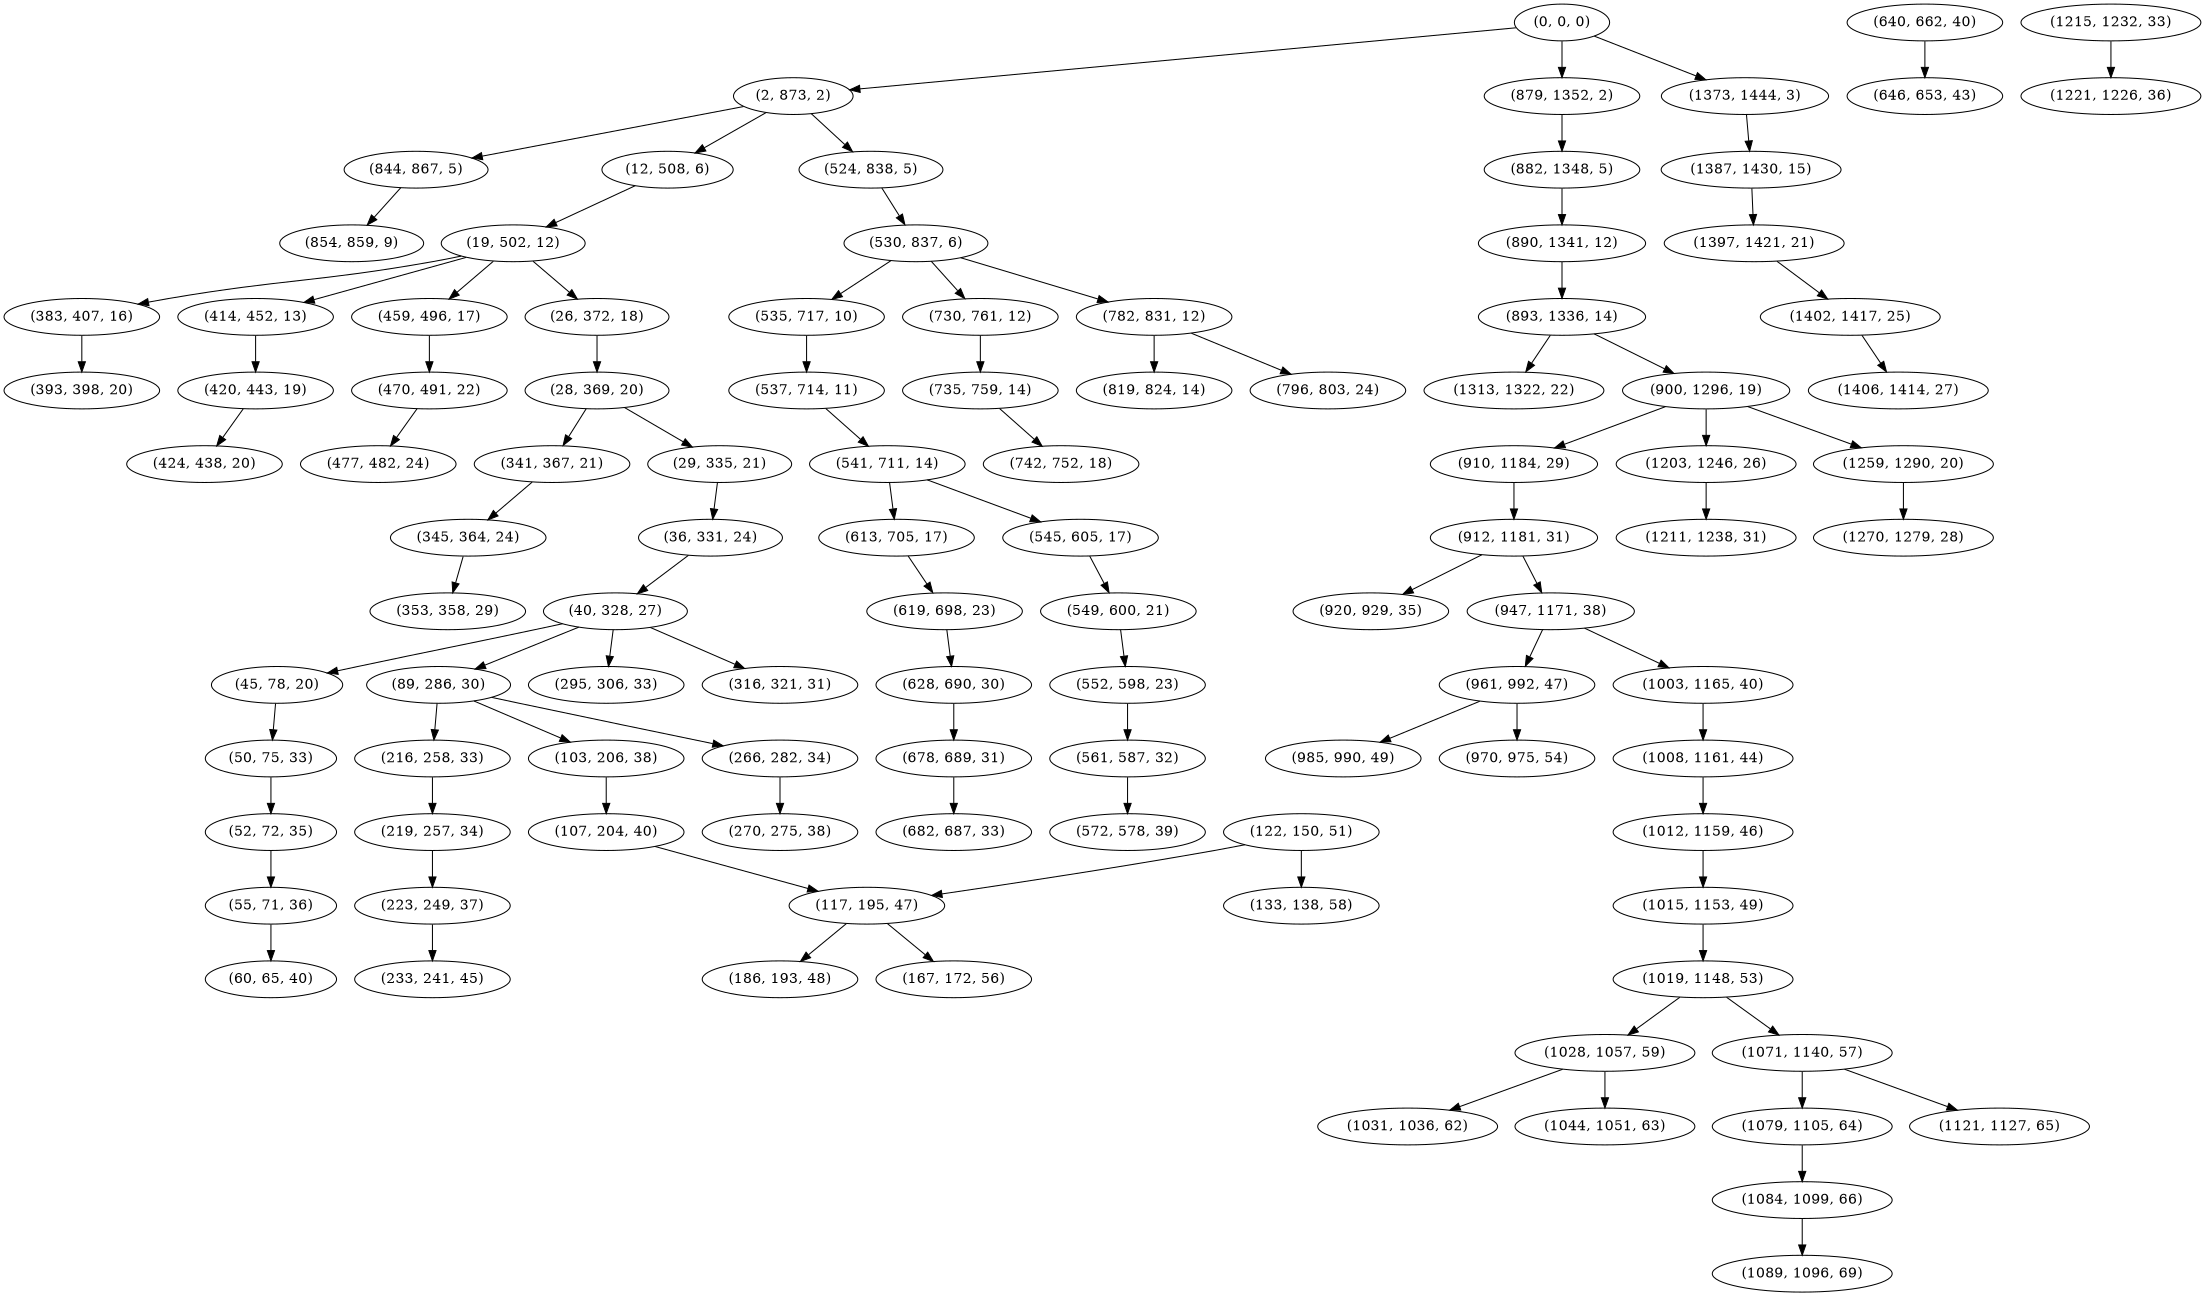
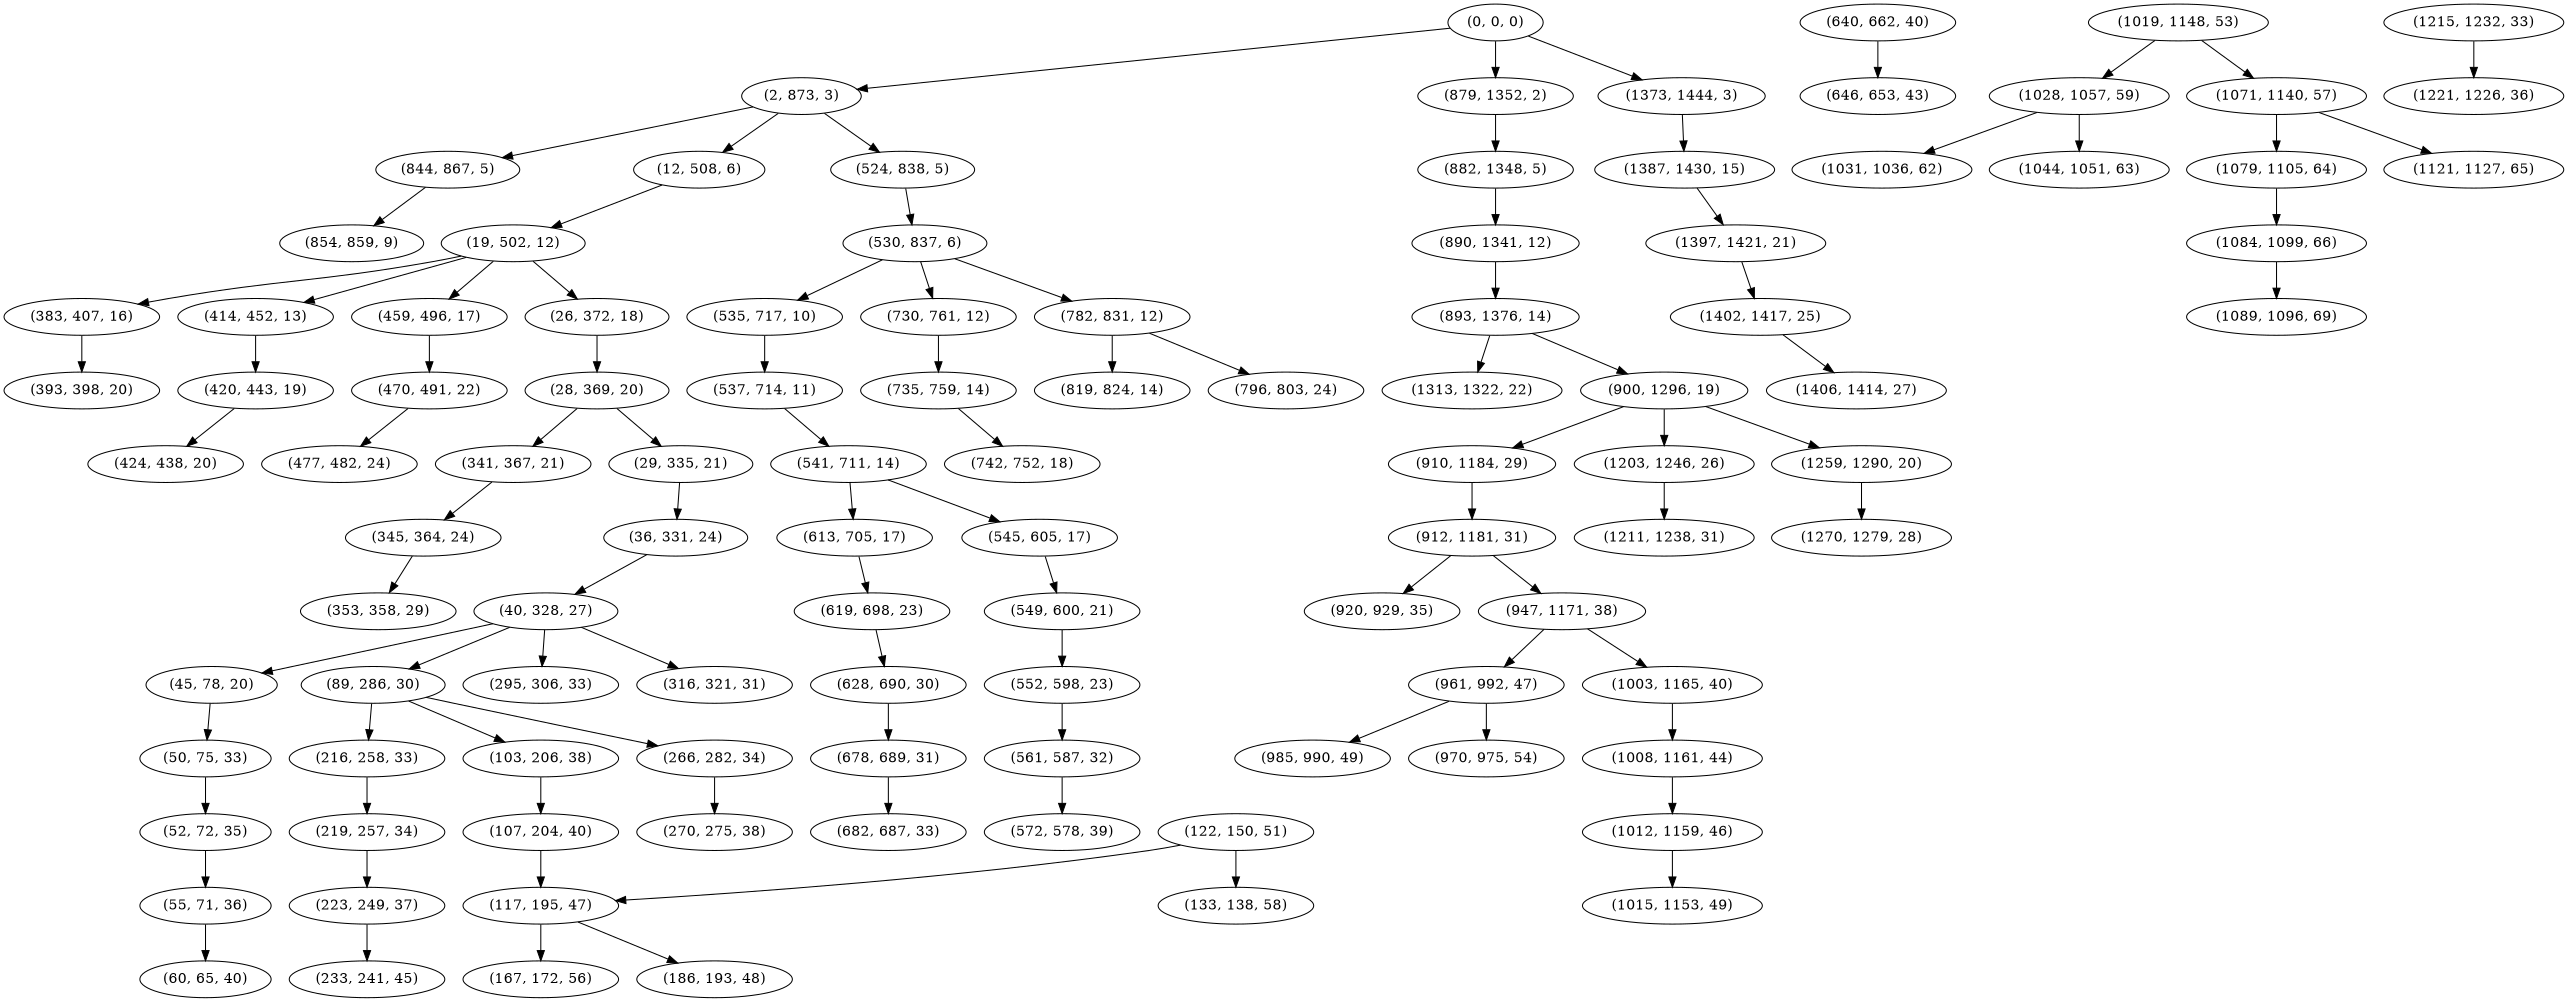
  digraph {
    "(0, 0, 0)"
-   "(2, 873, 2)"
+   "(2, 873, 2)" [label="(2, 873, 3)"]
    "(879, 1352, 2)"
    "(1373, 1444, 3)"
    "(12, 508, 6)"
    "(524, 838, 5)"
    "(844, 867, 5)"
    "(882, 1348, 5)"
    "(1387, 1430, 15)"
    "(19, 502, 12)"
    "(530, 837, 6)"
    "(854, 859, 9)"
    "(26, 372, 18)"
    "(383, 407, 16)"
    "(414, 452, 13)"
    "(459, 496, 17)"
    "(28, 369, 20)"
    "(393, 398, 20)"
    "(420, 443, 19)"
    "(470, 491, 22)"
    "(29, 335, 21)"
    "(341, 367, 21)"
    "(36, 331, 24)"
    "(345, 364, 24)"
    "(40, 328, 27)"
    n26 [label="(45, 78, 20)"]
    "(89, 286, 30)"
    "(295, 306, 33)"
    "(316, 321, 31)"
    "(50, 75, 33)"
    "(103, 206, 38)"
    "(216, 258, 33)"
    "(266, 282, 34)"
    "(52, 72, 35)"
    "(55, 71, 36)"
    "(60, 65, 40)"
    "(107, 204, 40)"
    "(219, 257, 34)"
    "(270, 275, 38)"
    "(117, 195, 47)"
    "(167, 172, 56)"
    "(186, 193, 48)"
    "(122, 150, 51)"
    "(133, 138, 58)"
    "(223, 249, 37)"
    "(233, 241, 45)"
    "(353, 358, 29)"
    "(424, 438, 20)"
    "(477, 482, 24)"
    "(535, 717, 10)"
    "(730, 761, 12)"
    "(782, 831, 12)"
    "(537, 714, 11)"
    "(735, 759, 14)"
    "(796, 803, 24)"
    "(819, 824, 14)"
    "(541, 711, 14)"
    "(545, 605, 17)"
    "(613, 705, 17)"
    "(549, 600, 21)"
    "(619, 698, 23)"
    "(552, 598, 23)"
    "(561, 587, 32)"
    "(572, 578, 39)"
    "(628, 690, 30)"
    "(678, 689, 31)"
    "(682, 687, 33)"
    "(640, 662, 40)"
    "(646, 653, 43)"
    "(742, 752, 18)"
    "(890, 1341, 12)"
-   "(893, 1336, 14)"
+   "(893, 1336, 14)" [label="(893, 1376, 14)"]
    "(900, 1296, 19)"
    "(1313, 1322, 22)"
    "(910, 1184, 29)"
    "(1203, 1246, 26)"
    "(1259, 1290, 20)"
    "(912, 1181, 31)"
    "(1211, 1238, 31)"
    "(1270, 1279, 28)"
    "(920, 929, 35)"
    "(947, 1171, 38)"
    "(961, 992, 47)"
    "(1003, 1165, 40)"
    "(970, 975, 54)"
    "(985, 990, 49)"
    "(1008, 1161, 44)"
    "(1012, 1159, 46)"
    "(1015, 1153, 49)"
    "(1019, 1148, 53)"
    "(1028, 1057, 59)"
    "(1071, 1140, 57)"
    "(1031, 1036, 62)"
    "(1044, 1051, 63)"
    "(1079, 1105, 64)"
    "(1121, 1127, 65)"
    "(1084, 1099, 66)"
    "(1089, 1096, 69)"
    "(1215, 1232, 33)"
    "(1221, 1226, 36)"
    "(1397, 1421, 21)"
    "(1402, 1417, 25)"
    "(1406, 1414, 27)"
    "(0, 0, 0)" -> "(2, 873, 2)"
    "(0, 0, 0)" -> "(879, 1352, 2)"
    "(0, 0, 0)" -> "(1373, 1444, 3)"
    "(2, 873, 2)" -> "(12, 508, 6)"
    "(2, 873, 2)" -> "(524, 838, 5)"
    "(2, 873, 2)" -> "(844, 867, 5)"
    "(879, 1352, 2)" -> "(882, 1348, 5)"
    "(1373, 1444, 3)" -> "(1387, 1430, 15)"
    "(12, 508, 6)" -> "(19, 502, 12)"
    "(524, 838, 5)" -> "(530, 837, 6)"
    "(844, 867, 5)" -> "(854, 859, 9)"
    "(882, 1348, 5)" -> "(890, 1341, 12)"
    "(1387, 1430, 15)" -> "(1397, 1421, 21)"
    "(19, 502, 12)" -> "(26, 372, 18)"
    "(19, 502, 12)" -> "(383, 407, 16)"
    "(19, 502, 12)" -> "(414, 452, 13)"
    "(19, 502, 12)" -> "(459, 496, 17)"
    "(530, 837, 6)" -> "(535, 717, 10)"
    "(530, 837, 6)" -> "(730, 761, 12)"
    "(530, 837, 6)" -> "(782, 831, 12)"
    "(26, 372, 18)" -> "(28, 369, 20)"
    "(383, 407, 16)" -> "(393, 398, 20)"
    "(414, 452, 13)" -> "(420, 443, 19)"
    "(459, 496, 17)" -> "(470, 491, 22)"
    "(28, 369, 20)" -> "(29, 335, 21)"
    "(28, 369, 20)" -> "(341, 367, 21)"
    "(420, 443, 19)" -> "(424, 438, 20)"
    "(470, 491, 22)" -> "(477, 482, 24)"
    "(29, 335, 21)" -> "(36, 331, 24)"
    "(341, 367, 21)" -> "(345, 364, 24)"
    "(36, 331, 24)" -> "(40, 328, 27)"
    "(345, 364, 24)" -> "(353, 358, 29)"
    "(40, 328, 27)" -> n26
    "(40, 328, 27)" -> "(89, 286, 30)"
    "(40, 328, 27)" -> "(295, 306, 33)"
    "(40, 328, 27)" -> "(316, 321, 31)"
    n26 -> "(50, 75, 33)"
    "(89, 286, 30)" -> "(103, 206, 38)"
    "(89, 286, 30)" -> "(216, 258, 33)"
    "(89, 286, 30)" -> "(266, 282, 34)"
    "(50, 75, 33)" -> "(52, 72, 35)"
    "(103, 206, 38)" -> "(107, 204, 40)"
    "(216, 258, 33)" -> "(219, 257, 34)"
    "(266, 282, 34)" -> "(270, 275, 38)"
    "(52, 72, 35)" -> "(55, 71, 36)"
    "(55, 71, 36)" -> "(60, 65, 40)"
    "(107, 204, 40)" -> "(117, 195, 47)"
    "(219, 257, 34)" -> "(223, 249, 37)"
    "(117, 195, 47)" -> "(167, 172, 56)"
    "(117, 195, 47)" -> "(186, 193, 48)"
    "(122, 150, 51)" -> "(117, 195, 47)"
    "(122, 150, 51)" -> "(133, 138, 58)"
    "(223, 249, 37)" -> "(233, 241, 45)"
    "(535, 717, 10)" -> "(537, 714, 11)"
    "(730, 761, 12)" -> "(735, 759, 14)"
    "(782, 831, 12)" -> "(796, 803, 24)"
    "(782, 831, 12)" -> "(819, 824, 14)"
    "(537, 714, 11)" -> "(541, 711, 14)"
    "(735, 759, 14)" -> "(742, 752, 18)"
    "(541, 711, 14)" -> "(545, 605, 17)"
    "(541, 711, 14)" -> "(613, 705, 17)"
    "(545, 605, 17)" -> "(549, 600, 21)"
    "(613, 705, 17)" -> "(619, 698, 23)"
    "(549, 600, 21)" -> "(552, 598, 23)"
    "(619, 698, 23)" -> "(628, 690, 30)"
    "(552, 598, 23)" -> "(561, 587, 32)"
    "(561, 587, 32)" -> "(572, 578, 39)"
    "(628, 690, 30)" -> "(678, 689, 31)"
    "(678, 689, 31)" -> "(682, 687, 33)"
    "(640, 662, 40)" -> "(646, 653, 43)"
    "(890, 1341, 12)" -> "(893, 1336, 14)"
    "(893, 1336, 14)" -> "(900, 1296, 19)"
    "(893, 1336, 14)" -> "(1313, 1322, 22)"
    "(900, 1296, 19)" -> "(910, 1184, 29)"
    "(900, 1296, 19)" -> "(1203, 1246, 26)"
    "(900, 1296, 19)" -> "(1259, 1290, 20)"
    "(910, 1184, 29)" -> "(912, 1181, 31)"
    "(1203, 1246, 26)" -> "(1211, 1238, 31)"
    "(1259, 1290, 20)" -> "(1270, 1279, 28)"
    "(912, 1181, 31)" -> "(920, 929, 35)"
    "(912, 1181, 31)" -> "(947, 1171, 38)"
    "(947, 1171, 38)" -> "(961, 992, 47)"
    "(947, 1171, 38)" -> "(1003, 1165, 40)"
    "(961, 992, 47)" -> "(970, 975, 54)"
    "(961, 992, 47)" -> "(985, 990, 49)"
    "(1003, 1165, 40)" -> "(1008, 1161, 44)"
    "(1008, 1161, 44)" -> "(1012, 1159, 46)"
    "(1012, 1159, 46)" -> "(1015, 1153, 49)"
-   "(1015, 1153, 49)" -> "(1019, 1148, 53)"
    "(1019, 1148, 53)" -> "(1028, 1057, 59)"
    "(1019, 1148, 53)" -> "(1071, 1140, 57)"
    "(1028, 1057, 59)" -> "(1031, 1036, 62)"
    "(1028, 1057, 59)" -> "(1044, 1051, 63)"
    "(1071, 1140, 57)" -> "(1079, 1105, 64)"
    "(1071, 1140, 57)" -> "(1121, 1127, 65)"
    "(1079, 1105, 64)" -> "(1084, 1099, 66)"
    "(1084, 1099, 66)" -> "(1089, 1096, 69)"
    "(1215, 1232, 33)" -> "(1221, 1226, 36)"
    "(1397, 1421, 21)" -> "(1402, 1417, 25)"
    "(1402, 1417, 25)" -> "(1406, 1414, 27)"
  }
